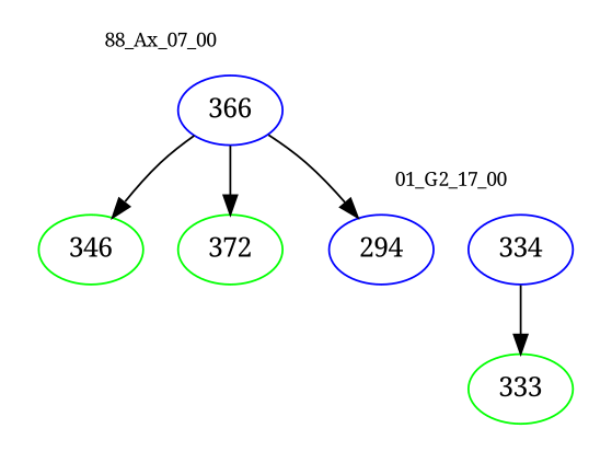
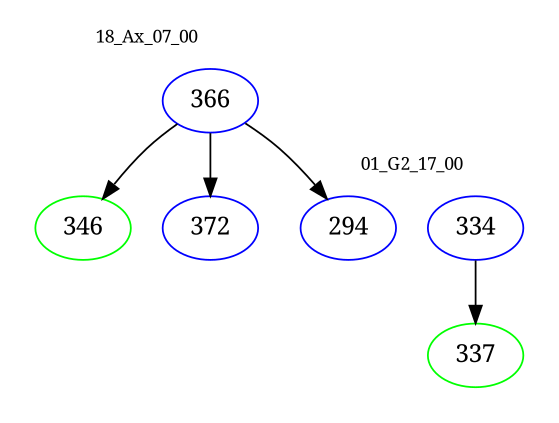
  digraph {
    fontname="Noto Serif"
    node [color=blue fontname="Noto Serif"]
    edge [color=black fontname="Noto Serif"]
    n1 [label=366]
    n2 [color=green label=346]
-   n3 [color=green label=372]
+   n3 [label=372]
    n4 [label=334]
    n5 [label=294]
-   n6 [color=green label=333]
+   n6 [color=green label=337]
    subgraph cluster_1 {
      color=white
      fontsize=10
-     label="88_Ax_07_00"
+     label="18_Ax_07_00"
      n1
      n2
      n3
    }
    subgraph cluster_2 {
      color=white
      fontsize=10
      label="01_G2_17_00"
      n4
      n5
      n6
    }
    n1 -> n2
    n1 -> n3
    n1 -> n5
    n4 -> n6
  }
